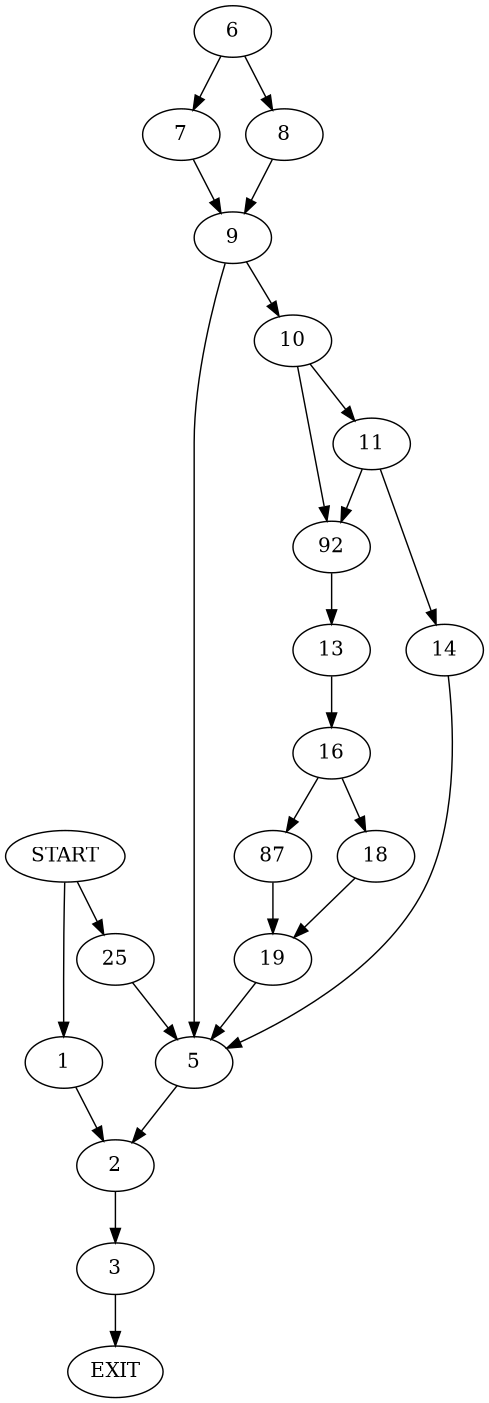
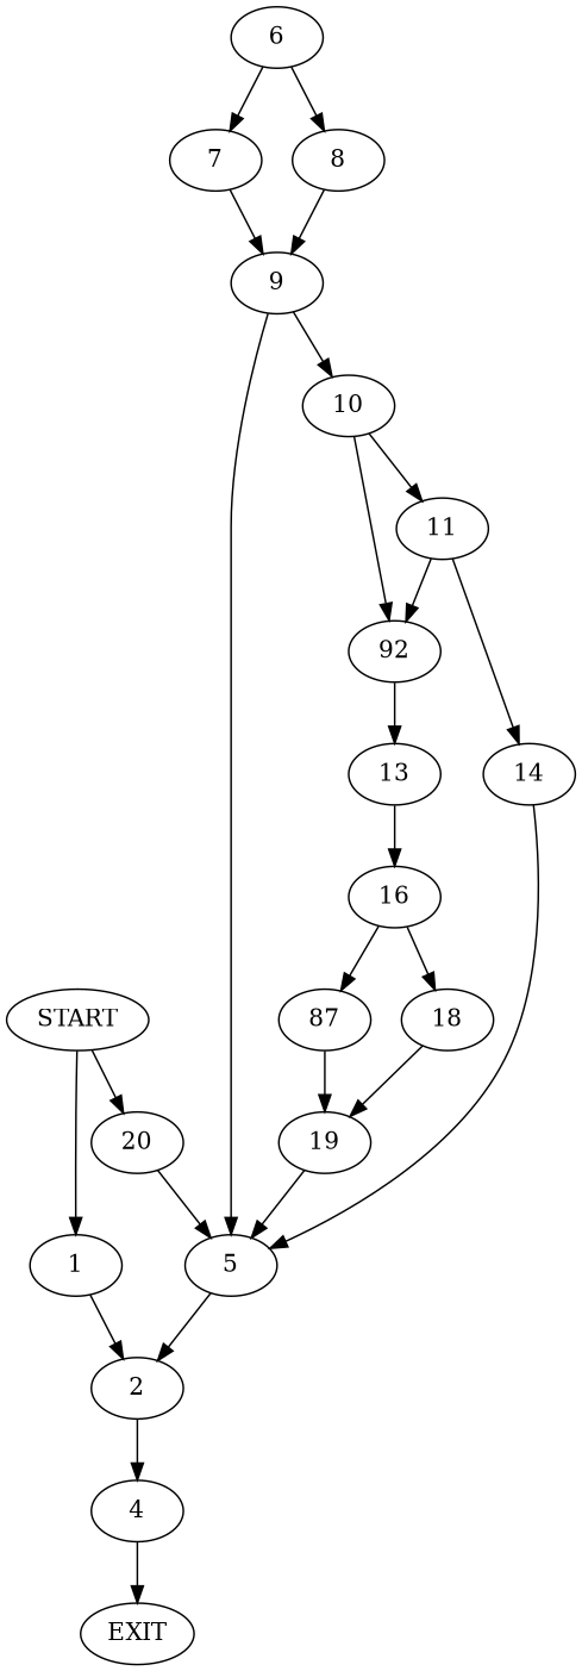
  digraph {
    n1 [label=START]
    1
-   20 [label=25]
+   20
    2
    5
    n6 [label=EXIT]
-   3
+   3 [label=4]
    6
    7
    8
    9
    10
    11
    n14 [label=92]
    14
    13
    16
    n18 [label=87]
    18
    19
    n1 -> 1
    n1 -> 20
    1 -> 2
    20 -> 5
    2 -> 3
    5 -> 2
    3 -> n6
    6 -> 7
    6 -> 8
    7 -> 9
    8 -> 9
    9 -> 5
    9 -> 10
    10 -> 11
    10 -> n14
    11 -> n14
    11 -> 14
    n14 -> 13
    14 -> 5
    13 -> 16
    16 -> n18
    16 -> 18
    n18 -> 19
    18 -> 19
    19 -> 5
  }
